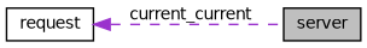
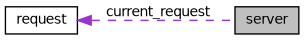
  digraph {
    rankdir=LR
    node [color=black fontname=Helvetica fontsize=10 shape=record style=filled]
    n1 [fillcolor=grey75 fontcolor=black height=0.2 label=server width=0.4]
    n2 [fillcolor=white height=0.2 label=request width=0.4]
-   n2 -> n1 [color=darkorchid3 dir=back fontname=Helvetica fontsize=10 label=" current_current" labelfontname=Helvetica labelfontsize=10 style=dashed]
+   n2 -> n1 [color=darkorchid3 dir=back fontname=Helvetica fontsize=10 label=" current_request" labelfontname=Helvetica labelfontsize=10 style=dashed]
  }
